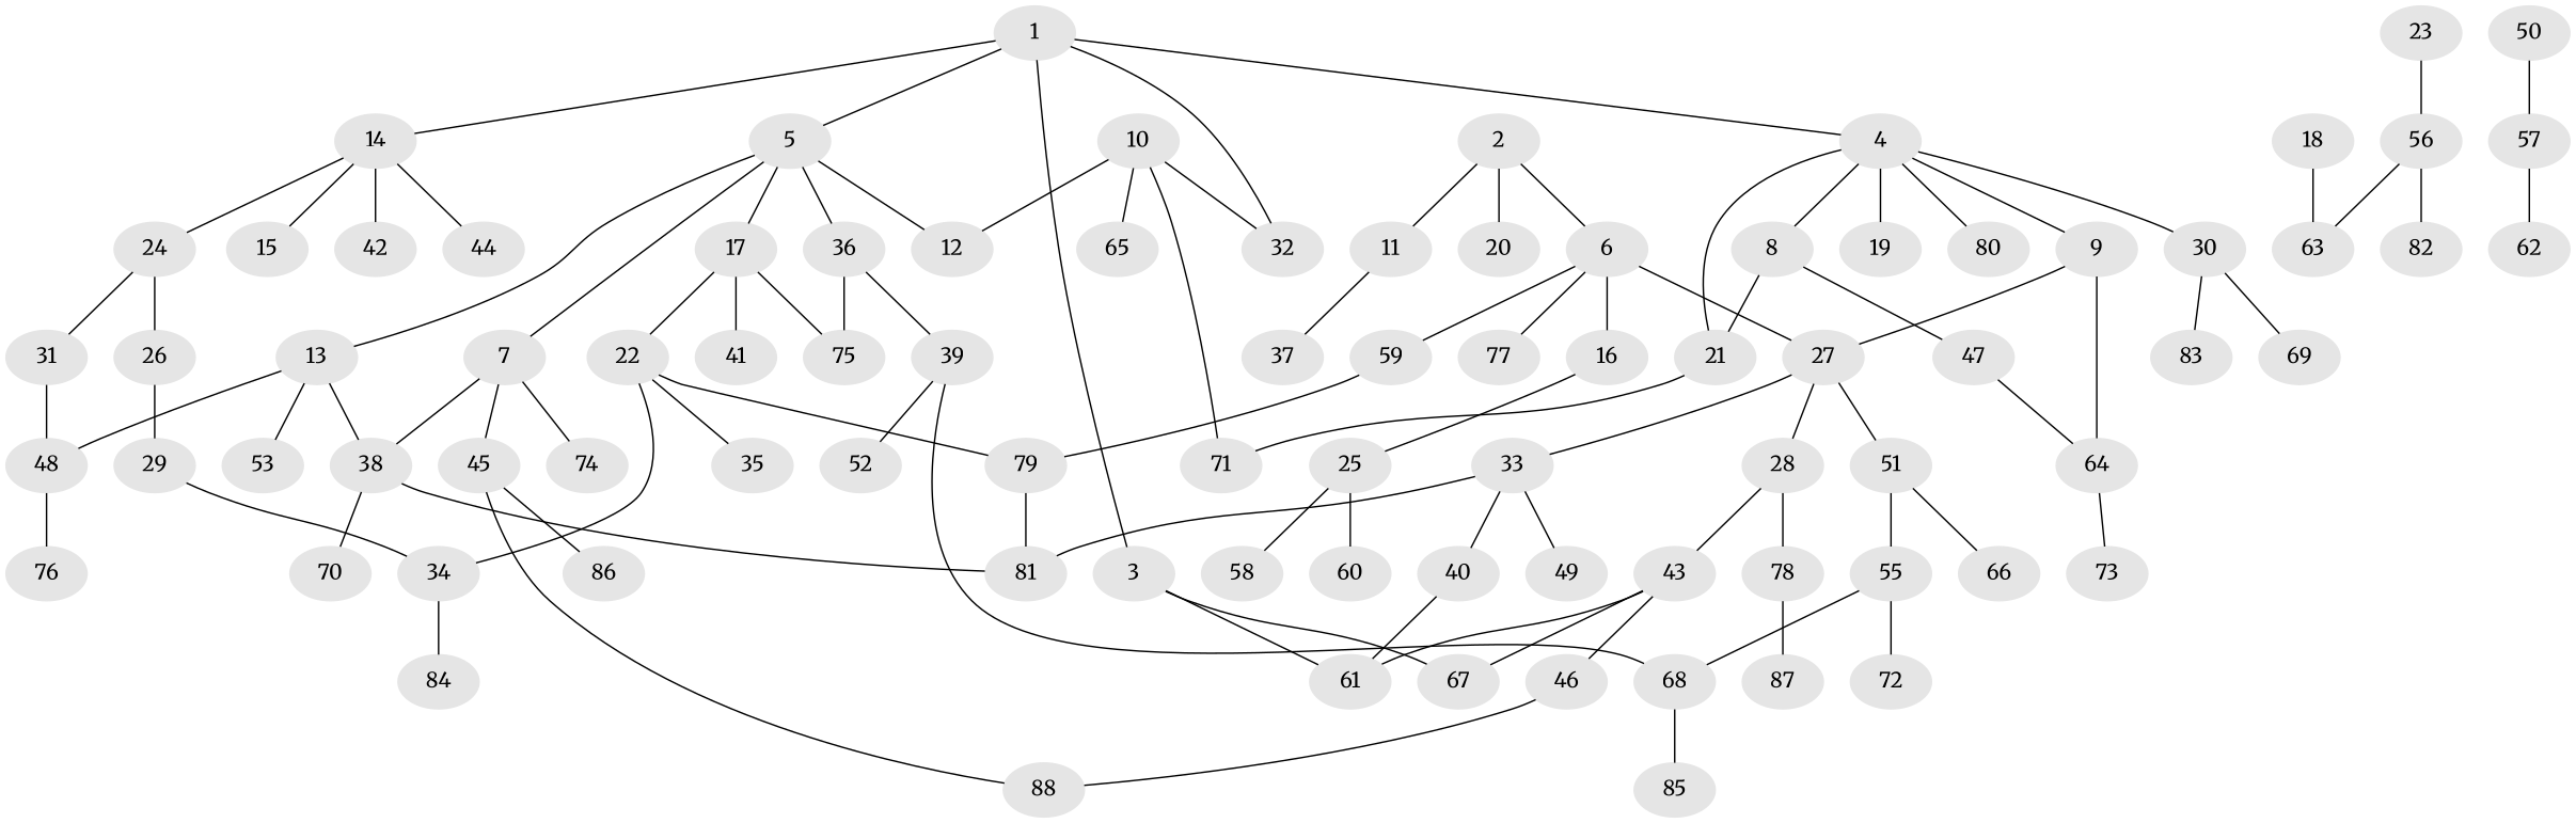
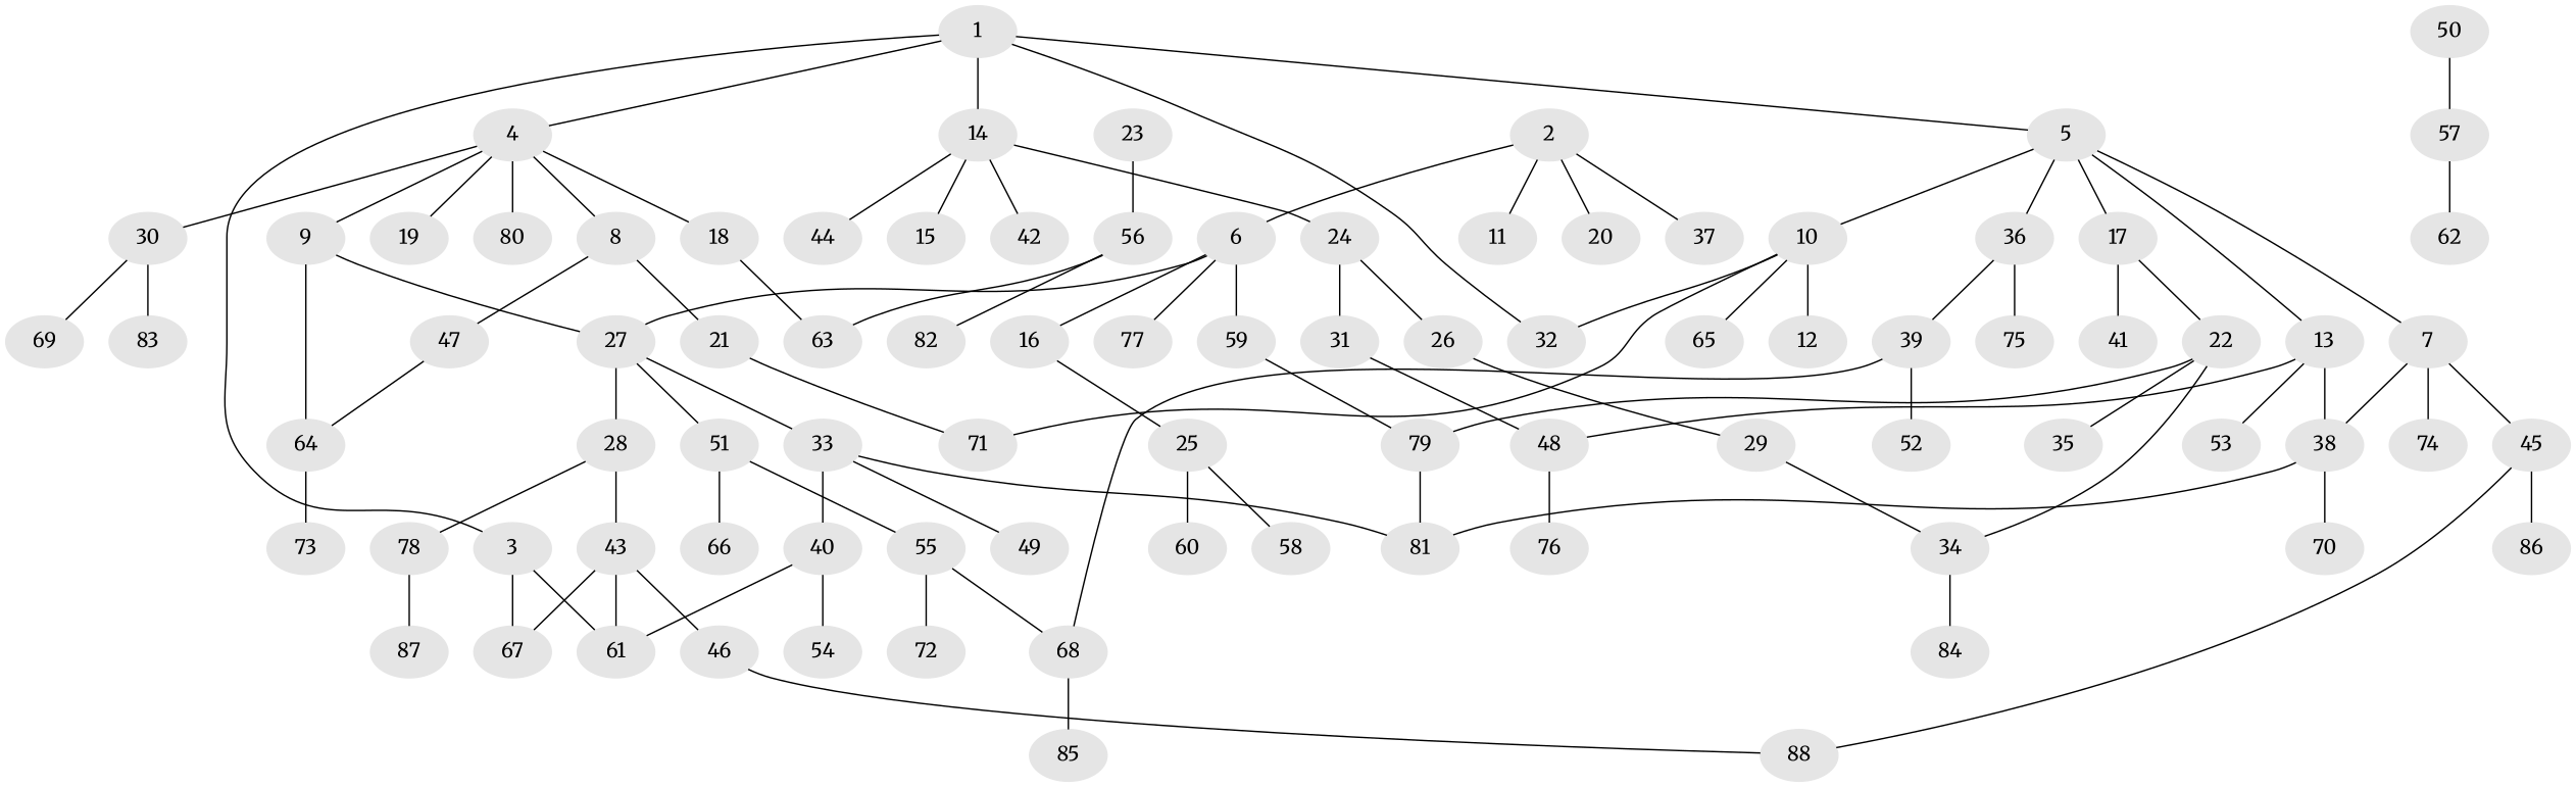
  graph {
    fontname=Merriweather
    node [color=gray90 fontname=Merriweather style=filled]
    edge [fontname=Merriweather]
    1
    3
    4
    5
    14
    32
    2
    6
    11
    20
    37
    61
    67
    8
    9
    18
    19
    30
    80
    7
    10
    13
    17
    36
    15
    24
    42
    44
    16
    27
    59
    77
    21
    47
    64
    63
    69
    83
    50
    57
    38
    45
    74
    12
    65
    71
    48
    53
    22
    41
    75
    39
    25
    28
    33
    51
    79
    81
    70
    86
    88
    73
    23
    56
    76
    26
    31
    58
    60
    34
    35
    84
    82
    29
    43
    78
    40
    49
    55
    66
    46
    87
+   54
    52
    68
    85
    62
    72
    1 -- 3
    1 -- 4
    1 -- 5
    1 -- 14
    1 -- 32
    3 -- 61
    3 -- 67
    4 -- 8
    4 -- 9
-   4 -- 21
+   4 -- 18
    4 -- 19
    4 -- 30
    4 -- 80
    5 -- 7
-   5 -- 12
+   5 -- 10
    5 -- 13
    5 -- 17
    5 -- 36
    14 -- 15
    14 -- 24
    14 -- 42
    14 -- 44
    2 -- 6
    2 -- 11
    2 -- 20
-   11 -- 37
+   2 -- 37
    6 -- 16
    6 -- 27
    6 -- 59
    6 -- 77
    8 -- 21
    8 -- 47
    9 -- 27
    9 -- 64
    18 -- 63
    30 -- 69
    30 -- 83
    7 -- 38
    7 -- 45
    7 -- 74
    10 -- 32
    10 -- 12
    10 -- 65
    10 -- 71
    13 -- 38
    13 -- 48
    13 -- 53
    17 -- 22
    17 -- 41
-   17 -- 75
    36 -- 75
    36 -- 39
    24 -- 26
    24 -- 31
    16 -- 25
    27 -- 28
    27 -- 33
    27 -- 51
    59 -- 79
    21 -- 71
    47 -- 64
    64 -- 73
    50 -- 57
    57 -- 62
    38 -- 81
    38 -- 70
    45 -- 86
    45 -- 88
    48 -- 76
    22 -- 79
    22 -- 34
    22 -- 35
    39 -- 52
    39 -- 68
    25 -- 58
    25 -- 60
    28 -- 43
    28 -- 78
    33 -- 81
    33 -- 40
    33 -- 49
    51 -- 55
    51 -- 66
    79 -- 81
    23 -- 56
    56 -- 63
    56 -- 82
    26 -- 29
    31 -- 48
    34 -- 84
    29 -- 34
    43 -- 61
    43 -- 67
    43 -- 46
    78 -- 87
    40 -- 61
+   40 -- 54
    55 -- 68
    55 -- 72
    46 -- 88
    68 -- 85
  }
